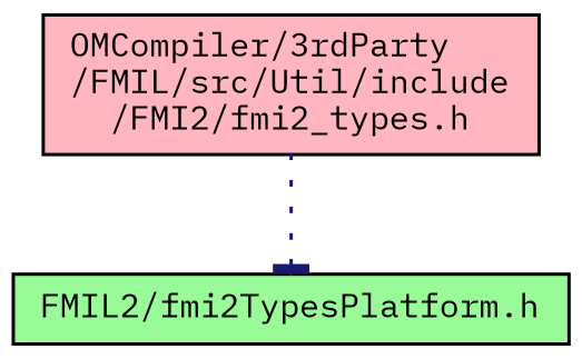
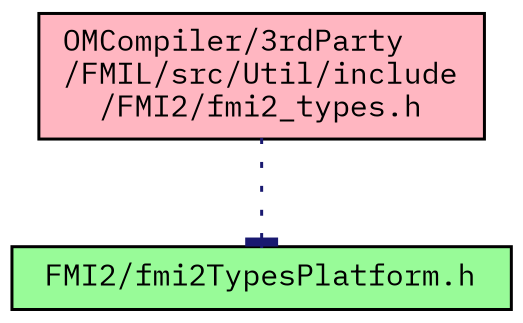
  digraph {
    fontname="IBM Plex Mono"
    node [color=black fontname="IBM Plex Mono" fontsize=10 shape=record style=filled]
    n1 [fillcolor=lightpink fontcolor=black height=0.2 label="OMCompiler/3rdParty\l/FMIL/src/Util/include\l/FMI2/fmi2_types.h" width=0.4]
-   n2 [fillcolor=palegreen height=0.2 label="FMIL2/fmi2TypesPlatform.h" width=0.4]
+   n2 [fillcolor=palegreen height=0.2 label="FMI2/fmi2TypesPlatform.h" width=0.4]
    n1 -> n2 [color=midnightblue fontname="IBM Plex Mono" fontsize=10 labelfontname=Helvetica labelfontsize=10 style=dotted arrowhead=tee]
  }
